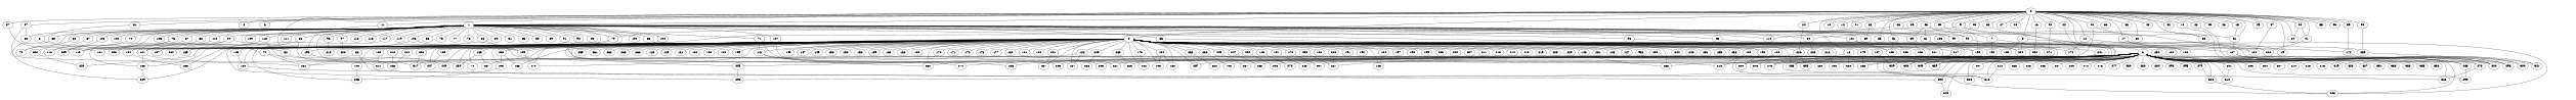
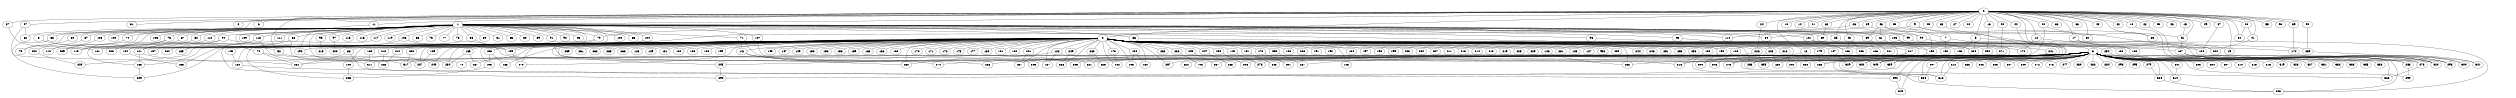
  graph {
    0
    1
    2
    3
    4
    5
    6
    7
    8
    9
    10
    11
    12
    13
    14
    15
    16
    17
    18
    19
    20
    21
    22
    23
    24
    25
    26
    27
    28
    29
    30
    31
    32
    33
    34
    35
    36
    37
    38
    39
    40
    41
    42
    43
    44
    45
    46
    47
    48
    49
    50
    51
    52
    53
    54
    55
    56
    57
    85
    58
    59
    60
    61
    62
    63
    64
    65
    66
    67
    68
    69
    70
    71
    72
    73
    74
    75
    76
    77
    78
    79
    80
    81
    82
    83
    84
    86
    87
    88
    89
    90
    91
    92
    93
    94
    95
    96
    97
    98
    99
    100
    101
    102
    103
    104
    105
    106
    107
    108
    109
    110
    111
    112
    113
    114
    115
    116
    117
    118
    119
    120
    286
    121
    122
    123
    124
    125
    126
    127
    128
    129
    130
    131
    132
    133
    134
    135
    136
    137
    138
    139
    140
    141
    142
    143
    144
    145
    146
    147
    148
    149
    150
    151
    152
    153
    154
    155
    156
    157
    158
    159
    160
    161
    162
    163
    164
    165
    166
    167
    168
    169
    170
    171
    172
    173
    174
    175
    176
    177
    178
    179
    180
    181
    182
    183
    184
    185
    186
    187
    188
    189
    190
    191
    192
    193
    194
    195
    196
    197
    198
    199
    200
    201
    203
    204
    205
    206
    207
    208
    209
    210
    211
    212
    213
    214
    215
    216
    217
    218
    219
    220
    221
    222
    223
    224
    225
    226
    227
    229
    230
    231
    232
    n233 [label=933]
    234
    235
    236
    237
    238
    239
    240
    241
    242
    243
    244
    245
    246
    247
    248
    249
    250
    251
    252
    253
    254
    255
    256
    257
    258
    259
    260
    261
    262
    263
    264
    265
    266
    267
    268
    269
    270
    271
    272
    273
    274
    275
    276
    277
    278
    279
    280
    281
    282
    283
    284
    285
    287
    288
    289
    290
    291
    292
    293
    294
    295
    296
    297
    298
    299
    300
    301
    302
    303
    304
    305
    306
    307
    n307 [label=708]
    309
    310
    311
    312
    313
    314
    315
    316
    317
    318
    319
    320
    321
    322
    323
    324
    325
    326
    327
    328
    329
    330
    331
    332
    333
    334
    335
    336
    337
    338
    339
    340
    341
    342
    343
    344
    345
    346
    347
    348
    349
    228
    202
    0 -- 1
    0 -- 2
    0 -- 3
    0 -- 4
    0 -- 5
    0 -- 6
    0 -- 7
-   31 -- 8
+   0 -- 8
    0 -- 9
    0 -- 10
    0 -- 11
    0 -- 12
    0 -- 13
    0 -- 14
    0 -- 15
    0 -- 16
    0 -- 17
    0 -- 18
    0 -- 19
    0 -- 20
    0 -- 21
    0 -- 22
    0 -- 23
    0 -- 24
    0 -- 25
    0 -- 26
    0 -- 27
    0 -- 28
    0 -- 29
    0 -- 30
    0 -- 31
    0 -- 32
    0 -- 33
    0 -- 34
    0 -- 35
    0 -- 36
    0 -- 37
    0 -- 38
    0 -- 39
    0 -- 40
    0 -- 41
    0 -- 42
    0 -- 43
    0 -- 44
    0 -- 45
    0 -- 46
    0 -- 47
    0 -- 48
    0 -- 49
    0 -- 50
    0 -- 51
    0 -- 52
    0 -- 53
    0 -- 54
    0 -- 55
    0 -- 56
    0 -- 57
    0 -- 85
    1 -- 85
    1 -- 58
    1 -- 59
    1 -- 60
    1 -- 61
    1 -- 62
    1 -- 63
    1 -- 64
    1 -- 65
    1 -- 66
    1 -- 67
    1 -- 68
    1 -- 69
    1 -- 70
    1 -- 71
    1 -- 72
    1 -- 73
    1 -- 74
    1 -- 75
    1 -- 76
    1 -- 77
    1 -- 78
    1 -- 79
    1 -- 80
    1 -- 81
    1 -- 82
    1 -- 83
    1 -- 84
    1 -- 86
    1 -- 87
    1 -- 88
    1 -- 89
    1 -- 90
    1 -- 91
    1 -- 92
    1 -- 93
    1 -- 94
    1 -- 95
    1 -- 96
    1 -- 97
    1 -- 98
    1 -- 99
    1 -- 100
    1 -- 101
    1 -- 102
    1 -- 103
    1 -- 104
    1 -- 105
    1 -- 106
    1 -- 107
    1 -- 108
    1 -- 109
    1 -- 110
    1 -- 111
    1 -- 112
    1 -- 113
    1 -- 114
    1 -- 115
    1 -- 116
    1 -- 117
    1 -- 118
    1 -- 119
    1 -- 120
    1 -- 286
    2 -- 121
    2 -- 122
    2 -- 123
    2 -- 124
    2 -- 125
    2 -- 126
    2 -- 127
    2 -- 128
    2 -- 129
    2 -- 130
    2 -- 131
    2 -- 132
    2 -- 133
    2 -- 134
    2 -- 135
    2 -- 136
    2 -- 137
    2 -- 138
    2 -- 139
    2 -- 140
    2 -- 141
    2 -- 142
    2 -- 143
    2 -- 144
    2 -- 145
    2 -- 146
    2 -- 147
    2 -- 148
    2 -- 149
    2 -- 150
    2 -- 151
    2 -- 152
    2 -- 153
    2 -- 154
    2 -- 155
    2 -- 156
    2 -- 157
    2 -- 158
    2 -- 159
    2 -- 160
    2 -- 161
    2 -- 162
    2 -- 163
    2 -- 164
    2 -- 165
    2 -- 166
    2 -- 167
    2 -- 168
    2 -- 169
    2 -- 170
    2 -- 171
    2 -- 172
    2 -- 173
    2 -- 174
    2 -- 175
    2 -- 176
    2 -- 177
    2 -- 178
    2 -- 179
    2 -- 180
    2 -- 181
    2 -- 182
    2 -- 183
    2 -- 184
    2 -- 185
    2 -- 186
    2 -- 187
    2 -- 188
    2 -- 189
    2 -- 190
    2 -- 191
    2 -- 192
    2 -- 193
    2 -- 194
    2 -- 195
    2 -- 196
    2 -- 197
    2 -- 198
    2 -- 199
    2 -- 200
    2 -- 201
    2 -- 203
    2 -- 204
    2 -- 205
    2 -- 206
    2 -- 207
    2 -- 208
    2 -- 209
    2 -- 210
    2 -- 211
    2 -- 212
    2 -- 213
    2 -- 214
    2 -- 215
    2 -- 216
    2 -- 217
    2 -- 218
    2 -- 219
    2 -- 220
    2 -- 221
    2 -- 222
    2 -- 223
    2 -- 224
    2 -- 225
    2 -- 226
    2 -- 227
    2 -- 229
    2 -- 230
    2 -- 231
    2 -- 232
    2 -- n233
    2 -- 234
    2 -- 235
    2 -- 236
    2 -- 237
    2 -- 238
    2 -- 239
    2 -- 240
    2 -- 241
    2 -- 242
    2 -- 243
    2 -- 244
    2 -- 245
    2 -- 246
    2 -- 247
    2 -- 248
    2 -- 249
    2 -- 250
    2 -- 251
    2 -- 252
    2 -- 253
    2 -- 254
    2 -- 255
    2 -- 256
    2 -- 257
-   2 -- 79
+   2 -- 258
    2 -- 259
    2 -- 260
    2 -- 261
    2 -- 262
    2 -- 263
    2 -- 264
    2 -- 265
    2 -- 266
    2 -- 267
    2 -- 268
    2 -- 269
    2 -- 270
    2 -- 271
    3 -- 79
    3 -- 286
    3 -- 263
    3 -- 272
    3 -- 273
    3 -- 274
    3 -- 275
    3 -- 276
    3 -- 277
    3 -- 278
    3 -- 279
    3 -- 280
    3 -- 281
    3 -- 282
    3 -- 283
    3 -- 284
    3 -- 285
    3 -- 287
    3 -- 288
    3 -- 289
    3 -- 290
    3 -- 291
    3 -- 292
    3 -- 293
    3 -- 294
    3 -- 295
    3 -- 296
    3 -- 297
    3 -- 298
    3 -- 299
    3 -- 300
    3 -- 301
    3 -- 302
    3 -- 303
    3 -- 304
    3 -- 305
    3 -- 306
    3 -- 307
    3 -- n307
    3 -- 309
    3 -- 310
    3 -- 311
    3 -- 312
    3 -- 313
    3 -- 314
    3 -- 315
    3 -- 316
    3 -- 317
    3 -- 318
    3 -- 319
    3 -- 320
    3 -- 321
    3 -- 322
    3 -- 323
    3 -- 324
    3 -- 325
    3 -- 326
    3 -- 327
    3 -- 328
    3 -- 329
    3 -- 330
    3 -- 331
    3 -- 332
    3 -- 333
    3 -- 334
    3 -- 335
    3 -- 336
    3 -- 337
    3 -- 338
    3 -- 339
    3 -- 340
    3 -- 341
    3 -- 342
    3 -- 343
    3 -- 344
    3 -- 345
    3 -- 346
    3 -- 347
    3 -- 348
    3 -- 349
    5 -- 19
    5 -- 123
    5 -- 224
    7 -- 152
    7 -- 263
    8 -- 52
    9 -- 53
    9 -- 84
    9 -- 340
    10 -- 273
    11 -- 194
    12 -- 124
    12 -- 176
    15 -- 51
    16 -- 250
    17 -- 183
    17 -- 222
    18 -- 237
    18 -- 330
    20 -- 51
    20 -- 318
    21 -- 114
    22 -- 320
    23 -- 70
    23 -- 99
    24 -- 226
    26 -- 34
    26 -- 41
    29 -- 30
    29 -- 189
    32 -- 59
    33 -- 288
    35 -- 190
    37 -- 161
    39 -- 174
    41 -- 222
    43 -- 61
    43 -- 69
    43 -- 90
    43 -- 328
    44 -- 329
    47 -- 124
    48 -- 138
    48 -- 248
    50 -- 271
    51 -- 167
    52 -- 228
    54 -- 269
    57 -- 62
    57 -- 281
    58 -- 121
    58 -- 227
    61 -- 238
    64 -- 75
    66 -- 196
    67 -- 144
    68 -- 209
    69 -- 126
    69 -- 221
    70 -- 115
    70 -- 270
    71 -- 141
    71 -- 321
    72 -- 234
    72 -- 281
    74 -- 110
    76 -- 223
    76 -- 239
    82 -- 121
    84 -- 208
    86 -- 189
    87 -- 202
    88 -- 281
    88 -- 334
    90 -- 339
    93 -- 263
    94 -- 163
    94 -- 189
    94 -- 264
    95 -- 215
    97 -- 200
    98 -- 275
    99 -- 298
    101 -- 138
    101 -- 313
    103 -- 190
    103 -- 224
    104 -- 343
    106 -- 161
    106 -- 274
    107 -- 325
    108 -- 239
    112 -- 157
    117 -- 294
    118 -- 135
    118 -- 311
    120 -- 328
    120 -- 346
    121 -- 163
    121 -- 317
    122 -- 137
    122 -- 205
    122 -- 318
    130 -- 318
    134 -- 148
    140 -- 243
    141 -- 230
    141 -- 306
    142 -- 278
    143 -- 184
    144 -- 155
    146 -- 238
    151 -- 348
    154 -- 160
    154 -- 195
    156 -- 165
    156 -- 193
    163 -- 209
    164 -- 311
    167 -- 298
    167 -- 320
    169 -- 227
    173 -- 242
    174 -- 300
    178 -- 291
    179 -- 288
    184 -- 290
    185 -- 234
    185 -- 257
    187 -- 329
    188 -- 320
    189 -- 270
    190 -- 302
    193 -- 243
    194 -- 240
    196 -- 309
    201 -- 237
    205 -- 294
    206 -- 317
    208 -- 267
    208 -- 289
    210 -- 228
    212 -- 228
    216 -- 292
    217 -- 309
    217 -- 326
    221 -- 275
    226 -- 230
    226 -- 305
-   232 -- 322
    236 -- n307
    241 -- 313
    241 -- 340
    245 -- 337
    247 -- 285
    249 -- 258
    252 -- 296
    254 -- 283
    255 -- 287
    260 -- 325
    268 -- 287
    269 -- 341
    273 -- 326
    279 -- 324
    283 -- 299
    290 -- 344
    297 -- 334
    301 -- 314
    312 -- 313
    324 -- 328
    202 -- 220
  }
